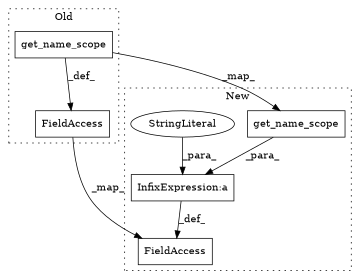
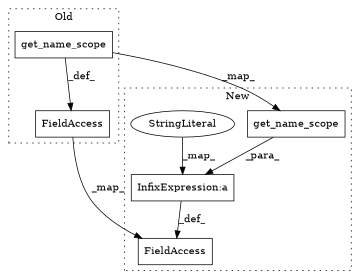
  digraph {
    node [a=32 l=16 shape=box]
    n1 [label=get_name_scope s=3326]
    n2 [a=22 l=18 label=FieldAccess s=5892]
    n3 [label=get_name_scope s=3327]
    n4 [a=27 l=3 label="InfixExpression:a" s=3343]
    n5 [a=45 l=3 label=StringLiteral s=3346 shape=ellipse]
    n6 [a=22 l=18 label=FieldAccess s=5900]
    subgraph cluster_1 {
      label=Old
      style=dotted
      n1
      n2
    }
    subgraph cluster_2 {
      label=New
      style=dotted
      n3
      n4
      n5
      n6
    }
    n1 -> n2 [label=_def_]
    n1 -> n3 [label=_map_]
    n2 -> n6 [label=_map_]
    n3 -> n4 [label=_para_]
    n4 -> n6 [label=_def_]
-   n5 -> n4 [label=_para_]
+   n5 -> n4 [label=_map_]
  }
